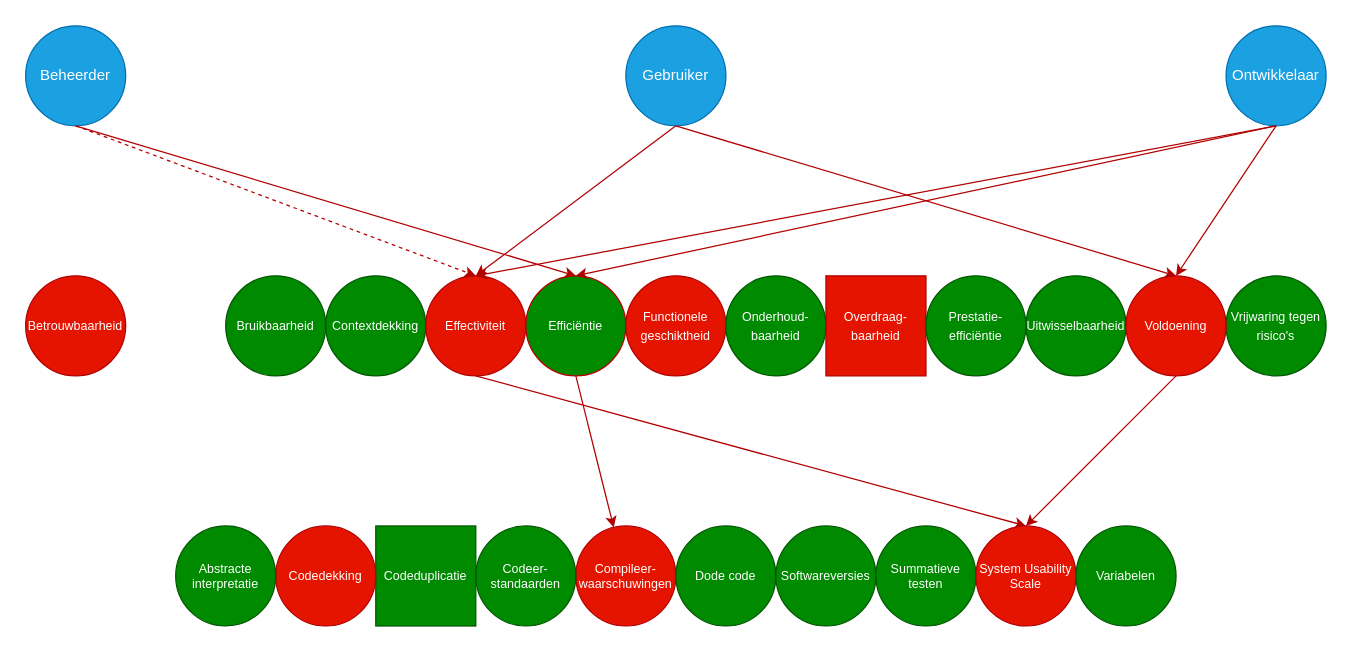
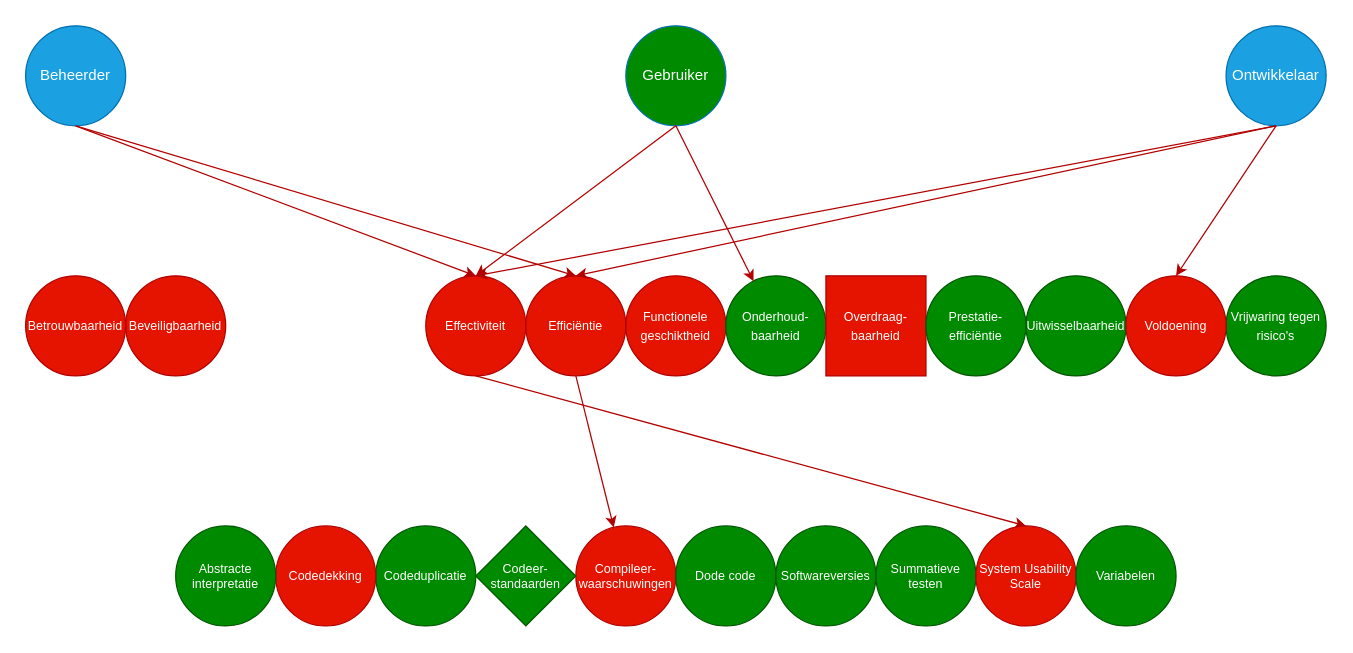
  <mxCell id="0" />
  <mxCell id="1" parent="0" />
  <mxCell id="2" value="Beheerder" style="ellipse;whiteSpace=wrap;html=1;aspect=fixed;fillColor=#1ba1e2;strokeColor=#006EAF;fontColor=#ffffff;" parent="1" vertex="1"><mxGeometry x="20" y="20" width="80" height="80" as="geometry" /></mxCell>
  <mxCell id="3" value="Ontwikkelaar" style="ellipse;whiteSpace=wrap;html=1;aspect=fixed;fillColor=#1ba1e2;fontColor=#ffffff;strokeColor=#006EAF;" parent="1" vertex="1"><mxGeometry x="980" y="20" width="80" height="80" as="geometry" /></mxCell>
- <mxCell id="4" value="Gebruiker" style="ellipse;whiteSpace=wrap;html=1;aspect=fixed;fillColor=#1ba1e2;fontColor=#ffffff;strokeColor=#006EAF;" parent="1" vertex="1"><mxGeometry x="500" y="20" width="80" height="80" as="geometry" /></mxCell>
- <mxCell id="5" value="&lt;font color=&quot;#ffffff&quot; style=&quot;font-size: 10px;&quot;&gt;Bruikbaarheid&lt;/font&gt;" style="ellipse;whiteSpace=wrap;html=1;aspect=fixed;fillColor=#008a00;fontColor=#ffffff;strokeColor=#005700;" parent="1" vertex="1"><mxGeometry x="180" y="220" width="80" height="80" as="geometry" /></mxCell>
+ <mxCell id="4" value="Gebruiker" style="ellipse;whiteSpace=wrap;html=1;aspect=fixed;fillColor=#008a00;fontColor=#ffffff;strokeColor=#006EAF;" parent="1" vertex="1"><mxGeometry x="500" y="20" width="80" height="80" as="geometry" /></mxCell>
  <mxCell id="6" value="&lt;font style=&quot;font-size: 10px;&quot;&gt;Uitwisselbaarheid&lt;/font&gt;" style="ellipse;whiteSpace=wrap;html=1;aspect=fixed;fillColor=#008a00;strokeColor=#005700;fontColor=#ffffff;" parent="1" vertex="1"><mxGeometry x="820" y="220" width="80" height="80" as="geometry" /></mxCell>
- <mxCell id="7" value="&lt;font style=&quot;font-size: 10px;&quot;&gt;Contextdekking&lt;/font&gt;" style="ellipse;whiteSpace=wrap;html=1;aspect=fixed;fillColor=#008a00;fontColor=#ffffff;strokeColor=#005700;" parent="1" vertex="1"><mxGeometry x="260" y="220" width="80" height="80" as="geometry" /></mxCell>
  <mxCell id="8" style="edgeStyle=none;html=1;exitX=0.5;exitY=1;exitDx=0;exitDy=0;entryX=0.5;entryY=0;entryDx=0;entryDy=0;fontSize=10;fillColor=#e51400;strokeColor=#B20000;" parent="1" source="9" target="35" edge="1"><mxGeometry relative="1" as="geometry" /></mxCell>
  <mxCell id="9" value="&lt;font style=&quot;font-size: 10px;&quot;&gt;Effectiviteit&lt;/font&gt;" style="ellipse;whiteSpace=wrap;html=1;aspect=fixed;fillColor=#e51400;fontColor=#ffffff;strokeColor=#B20000;" parent="1" vertex="1"><mxGeometry x="340" y="220" width="80" height="80" as="geometry" /></mxCell>
  <mxCell id="10" style="edgeStyle=none;html=1;exitX=0.5;exitY=1;exitDx=0;exitDy=0;fontSize=10;fillColor=#e51400;strokeColor=#B20000;" parent="1" source="11" target="28" edge="1"><mxGeometry relative="1" as="geometry" /></mxCell>
- <mxCell id="11" value="&lt;font style=&quot;font-size: 10px;&quot;&gt;Efficiëntie&lt;/font&gt;" style="ellipse;whiteSpace=wrap;html=1;aspect=fixed;fillColor=#008a00;fontColor=#ffffff;strokeColor=#B20000;" parent="1" vertex="1"><mxGeometry x="420" y="220" width="80" height="80" as="geometry" /></mxCell>
+ <mxCell id="11" value="&lt;font style=&quot;font-size: 10px;&quot;&gt;Efficiëntie&lt;/font&gt;" style="ellipse;whiteSpace=wrap;html=1;aspect=fixed;fillColor=#e51400;fontColor=#ffffff;strokeColor=#B20000;" parent="1" vertex="1"><mxGeometry x="420" y="220" width="80" height="80" as="geometry" /></mxCell>
  <mxCell id="12" value="&lt;font style=&quot;font-size: 10px;&quot;&gt;Vrijwaring tegen risico's&lt;/font&gt;" style="ellipse;whiteSpace=wrap;html=1;aspect=fixed;fillColor=#008a00;fontColor=#ffffff;strokeColor=#005700;" parent="1" vertex="1"><mxGeometry x="980" y="220" width="80" height="80" as="geometry" /></mxCell>
  <mxCell id="13" value="&lt;font style=&quot;font-size: 10px;&quot;&gt;Functionele geschiktheid&lt;/font&gt;" style="ellipse;whiteSpace=wrap;html=1;aspect=fixed;fillColor=#e51400;fontColor=#ffffff;strokeColor=#B20000;" parent="1" vertex="1"><mxGeometry x="500" y="220" width="80" height="80" as="geometry" /></mxCell>
  <mxCell id="14" value="&lt;font style=&quot;font-size: 10px;&quot;&gt;Onderhoud-baarheid&lt;/font&gt;" style="ellipse;whiteSpace=wrap;html=1;aspect=fixed;fillColor=#008a00;strokeColor=#005700;fontColor=#ffffff;" parent="1" vertex="1"><mxGeometry x="580" y="220" width="80" height="80" as="geometry" /></mxCell>
  <mxCell id="15" value="&lt;font style=&quot;font-size: 10px;&quot;&gt;Overdraag-baarheid&lt;/font&gt;" style="whiteSpace=wrap;html=1;aspect=fixed;fillColor=#e51400;strokeColor=#B20000;fontColor=#ffffff;rounded=0;" parent="1" vertex="1"><mxGeometry x="660" y="220" width="80" height="80" as="geometry" /></mxCell>
  <mxCell id="16" value="&lt;font style=&quot;font-size: 10px;&quot;&gt;Prestatie-efficiëntie&lt;/font&gt;" style="ellipse;whiteSpace=wrap;html=1;aspect=fixed;fillColor=#008a00;strokeColor=#005700;fontColor=#ffffff;" parent="1" vertex="1"><mxGeometry x="740" y="220" width="80" height="80" as="geometry" /></mxCell>
- <mxCell id="17" style="edgeStyle=none;html=1;exitX=0.5;exitY=1;exitDx=0;exitDy=0;entryX=0.5;entryY=0;entryDx=0;entryDy=0;fontSize=10;fillColor=#e51400;strokeColor=#B20000;" parent="1" source="18" target="35" edge="1"><mxGeometry relative="1" as="geometry" /></mxCell>
  <mxCell id="18" value="&lt;font style=&quot;font-size: 10px;&quot;&gt;Voldoening&lt;/font&gt;" style="ellipse;whiteSpace=wrap;html=1;aspect=fixed;fillColor=#e51400;fontColor=#ffffff;strokeColor=#B20000;" parent="1" vertex="1"><mxGeometry x="900" y="220" width="80" height="80" as="geometry" /></mxCell>
+ <mxCell id="19" value="&lt;font color=&quot;#ffffff&quot; style=&quot;font-size: 10px;&quot;&gt;Beveiligbaarheid&lt;/font&gt;" style="ellipse;whiteSpace=wrap;html=1;aspect=fixed;fillColor=#e51400;fontColor=#ffffff;strokeColor=#B20000;" parent="1" vertex="1"><mxGeometry x="100" y="220" width="80" height="80" as="geometry" /></mxCell>
  <mxCell id="20" value="&lt;font color=&quot;#ffffff&quot; style=&quot;font-size: 10px;&quot;&gt;Betrouwbaarheid&lt;/font&gt;" style="ellipse;whiteSpace=wrap;html=1;aspect=fixed;fillColor=#e51400;fontColor=#ffffff;strokeColor=#B20000;" parent="1" vertex="1"><mxGeometry x="20" y="220" width="80" height="80" as="geometry" /></mxCell>
- <mxCell id="21" value="" style="endArrow=classic;html=1;fontSize=10;entryX=0.5;entryY=0;entryDx=0;entryDy=0;exitX=0.5;exitY=1;exitDx=0;exitDy=0;fillColor=#e51400;strokeColor=#B20000;dashed=1;" parent="1" source="2" target="9" edge="1"><mxGeometry width="50" height="50" relative="1" as="geometry"><mxPoint x="210" y="10" as="sourcePoint" /><mxPoint x="260" y="-40" as="targetPoint" /></mxGeometry></mxCell>
+ <mxCell id="21" value="" style="endArrow=classic;html=1;fontSize=10;entryX=0.5;entryY=0;entryDx=0;entryDy=0;exitX=0.5;exitY=1;exitDx=0;exitDy=0;fillColor=#e51400;strokeColor=#B20000;" parent="1" source="2" target="9" edge="1"><mxGeometry width="50" height="50" relative="1" as="geometry"><mxPoint x="210" y="10" as="sourcePoint" /><mxPoint x="260" y="-40" as="targetPoint" /></mxGeometry></mxCell>
  <mxCell id="22" value="" style="endArrow=classic;html=1;fontSize=10;entryX=0.5;entryY=0;entryDx=0;entryDy=0;exitX=0.5;exitY=1;exitDx=0;exitDy=0;fillColor=#e51400;strokeColor=#B20000;" parent="1" source="2" target="11" edge="1"><mxGeometry width="50" height="50" relative="1" as="geometry"><mxPoint x="190" y="50" as="sourcePoint" /><mxPoint x="240" y="0" as="targetPoint" /></mxGeometry></mxCell>
  <mxCell id="23" value="" style="endArrow=classic;html=1;fontSize=10;entryX=0.5;entryY=0;entryDx=0;entryDy=0;exitX=0.5;exitY=1;exitDx=0;exitDy=0;fillColor=#e51400;strokeColor=#B20000;" parent="1" source="4" target="9" edge="1"><mxGeometry width="50" height="50" relative="1" as="geometry"><mxPoint x="610" y="100" as="sourcePoint" /><mxPoint x="660" y="50" as="targetPoint" /></mxGeometry></mxCell>
- <mxCell id="24" value="" style="endArrow=classic;html=1;fontSize=10;entryX=0.5;entryY=0;entryDx=0;entryDy=0;exitX=0.5;exitY=1;exitDx=0;exitDy=0;fillColor=#e51400;strokeColor=#B20000;" parent="1" source="4" target="18" edge="1"><mxGeometry width="50" height="50" relative="1" as="geometry"><mxPoint x="650" y="40" as="sourcePoint" /><mxPoint x="700" y="-10" as="targetPoint" /></mxGeometry></mxCell>
+ <mxCell id="24" value="" style="endArrow=classic;html=1;fontSize=10;exitX=0.5;exitY=1;exitDx=0;exitDy=0;fillColor=#e51400;strokeColor=#B20000;" parent="1" source="4" target="14" edge="1"><mxGeometry width="50" height="50" relative="1" as="geometry"><mxPoint x="650" y="40" as="sourcePoint" /><mxPoint x="700" y="-10" as="targetPoint" /></mxGeometry></mxCell>
  <mxCell id="25" value="" style="edgeStyle=none;orthogonalLoop=1;jettySize=auto;html=1;fontSize=10;entryX=0.5;entryY=0;entryDx=0;entryDy=0;exitX=0.5;exitY=1;exitDx=0;exitDy=0;fillColor=#e51400;strokeColor=#B20000;" parent="1" source="3" target="18" edge="1"><mxGeometry width="100" relative="1" as="geometry"><mxPoint x="850" y="100" as="sourcePoint" /><mxPoint x="950" y="100" as="targetPoint" /><Array as="points" /></mxGeometry></mxCell>
  <mxCell id="26" value="" style="edgeStyle=none;orthogonalLoop=1;jettySize=auto;html=1;fontSize=10;exitX=0.5;exitY=1;exitDx=0;exitDy=0;entryX=0.5;entryY=0;entryDx=0;entryDy=0;fillColor=#e51400;strokeColor=#B20000;" parent="1" source="3" target="11" edge="1"><mxGeometry width="100" relative="1" as="geometry"><mxPoint x="790" y="70" as="sourcePoint" /><mxPoint x="680" y="210" as="targetPoint" /><Array as="points" /></mxGeometry></mxCell>
  <mxCell id="27" value="" style="edgeStyle=none;orthogonalLoop=1;jettySize=auto;html=1;fontSize=10;entryX=0.5;entryY=0;entryDx=0;entryDy=0;exitX=0.5;exitY=1;exitDx=0;exitDy=0;fillColor=#e51400;strokeColor=#B20000;" parent="1" source="3" target="9" edge="1"><mxGeometry width="100" relative="1" as="geometry"><mxPoint x="710" y="50" as="sourcePoint" /><mxPoint x="810" y="50" as="targetPoint" /><Array as="points" /></mxGeometry></mxCell>
  <mxCell id="28" value="Compileer-waarschuwingen" style="ellipse;whiteSpace=wrap;html=1;aspect=fixed;fontSize=10;fillColor=#e51400;fontColor=#ffffff;strokeColor=#B20000;" parent="1" vertex="1"><mxGeometry x="460" y="420" width="80" height="80" as="geometry" /></mxCell>
  <mxCell id="29" value="Dode code" style="ellipse;whiteSpace=wrap;html=1;aspect=fixed;fontSize=10;fillColor=#008a00;fontColor=#ffffff;strokeColor=#005700;" parent="1" vertex="1"><mxGeometry x="540" y="420" width="80" height="80" as="geometry" /></mxCell>
- <mxCell id="30" value="Codeer-standaarden" style="ellipse;whiteSpace=wrap;html=1;aspect=fixed;fontSize=10;fillColor=#008a00;fontColor=#ffffff;strokeColor=#005700;" parent="1" vertex="1"><mxGeometry x="380" y="420" width="80" height="80" as="geometry" /></mxCell>
- <mxCell id="31" value="Codeduplicatie" style="whiteSpace=wrap;html=1;aspect=fixed;fontSize=10;fillColor=#008a00;fontColor=#ffffff;strokeColor=#005700;rounded=0;" parent="1" vertex="1"><mxGeometry x="300" y="420" width="80" height="80" as="geometry" /></mxCell>
+ <mxCell id="30" value="Codeer-standaarden" style="rhombus;whiteSpace=wrap;html=1;aspect=fixed;fontSize=10;fillColor=#008a00;fontColor=#ffffff;strokeColor=#005700;" parent="1" vertex="1"><mxGeometry x="380" y="420" width="80" height="80" as="geometry" /></mxCell>
+ <mxCell id="31" value="Codeduplicatie" style="ellipse;whiteSpace=wrap;html=1;aspect=fixed;fontSize=10;fillColor=#008a00;fontColor=#ffffff;strokeColor=#005700;" parent="1" vertex="1"><mxGeometry x="300" y="420" width="80" height="80" as="geometry" /></mxCell>
  <mxCell id="32" value="Codedekking" style="ellipse;whiteSpace=wrap;html=1;aspect=fixed;fontSize=10;fillColor=#e51400;fontColor=#ffffff;strokeColor=#B20000;" parent="1" vertex="1"><mxGeometry x="220" y="420" width="80" height="80" as="geometry" /></mxCell>
  <mxCell id="33" value="Softwareversies" style="ellipse;whiteSpace=wrap;html=1;aspect=fixed;fontSize=10;fillColor=#008a00;fontColor=#ffffff;strokeColor=#005700;" parent="1" vertex="1"><mxGeometry x="620" y="420" width="80" height="80" as="geometry" /></mxCell>
  <mxCell id="34" value="Summatieve testen" style="ellipse;whiteSpace=wrap;html=1;aspect=fixed;fontSize=10;fillColor=#008a00;fontColor=#ffffff;strokeColor=#005700;" parent="1" vertex="1"><mxGeometry x="700" y="420" width="80" height="80" as="geometry" /></mxCell>
  <mxCell id="35" value="System Usability Scale" style="ellipse;whiteSpace=wrap;html=1;aspect=fixed;fontSize=10;fillColor=#e51400;fontColor=#ffffff;strokeColor=#B20000;" parent="1" vertex="1"><mxGeometry x="780" y="420" width="80" height="80" as="geometry" /></mxCell>
  <mxCell id="36" value="Variabelen" style="ellipse;whiteSpace=wrap;html=1;aspect=fixed;fontSize=10;fillColor=#008a00;fontColor=#ffffff;strokeColor=#005700;" parent="1" vertex="1"><mxGeometry x="860" y="420" width="80" height="80" as="geometry" /></mxCell>
  <mxCell id="37" value="Abstracte interpretatie" style="ellipse;whiteSpace=wrap;html=1;aspect=fixed;fontSize=10;fillColor=#008a00;strokeColor=#005700;fontColor=#ffffff;" parent="1" vertex="1"><mxGeometry x="140" y="420" width="80" height="80" as="geometry" /></mxCell>
